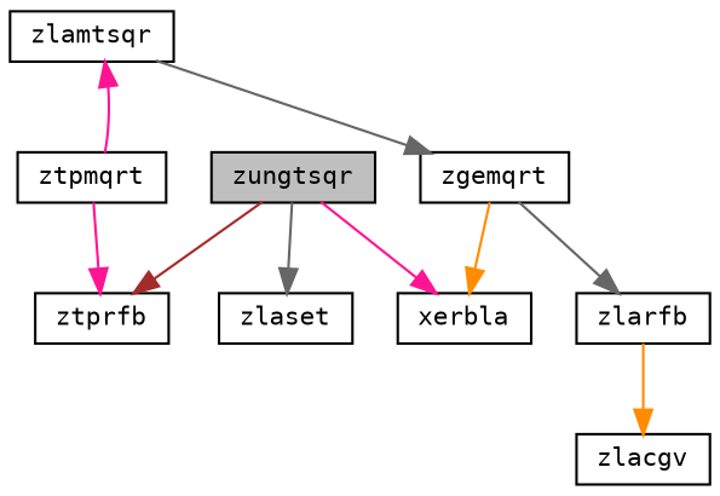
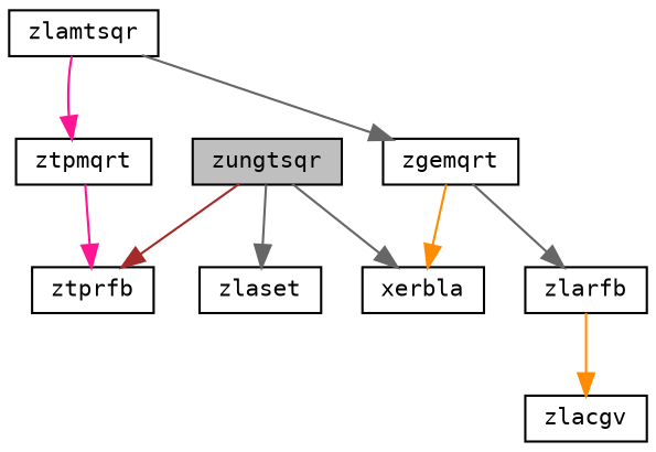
  digraph {
    fontname="DejaVu Sans Mono"
    rankdir=TB
    node [color=black fillcolor=white fontname="DejaVu Sans Mono" fontsize=10 shape=record style=filled]
    edge [color=deeppink fontname="DejaVu Sans Mono" fontsize=10 labelfontname=Helvetica labelfontsize=10 style=solid]
    n1 [fillcolor=grey75 fontcolor=black height=0.2 label=zungtsqr width=0.4]
    n2 [height=0.2 label=xerbla width=0.4]
    n3 [height=0.2 label=zlaset width=0.4]
    n4 [height=0.2 label=ztprfb width=0.4]
    n5 [height=0.2 label=zlamtsqr width=0.4]
    n6 [height=0.2 label=zgemqrt width=0.4]
    n7 [height=0.2 label=ztpmqrt width=0.4]
    n8 [height=0.2 label=zlarfb width=0.4]
    n9 [height=0.2 label=zlacgv width=0.4]
-   n1 -> n2
+   n1 -> n2 [color=gray40]
    n1 -> n3 [color=gray40]
    n1 -> n4 [color=brown]
    n5 -> n6 [color=gray40]
-   n7 -> n5
+   n5 -> n7
    n6 -> n2 [color=darkorange]
    n6 -> n8 [color=gray40]
    n7 -> n4
    n8 -> n9 [color=darkorange]
  }
